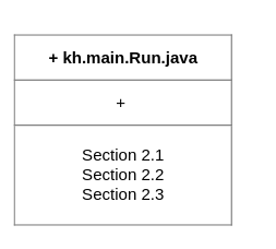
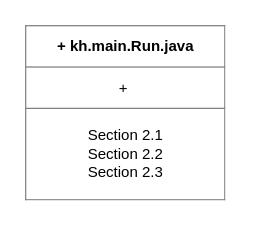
  <mxCell id="0" />
  <mxCell id="1" parent="0" />
- <mxCell id="2" value="&lt;table border=&quot;1&quot; width=&quot;100%&quot; cellpadding=&quot;4&quot; style=&quot;width: 100% ; height: 100% ; border-collapse: collapse&quot;&gt;&lt;tbody&gt;&lt;tr&gt;&lt;th align=&quot;center&quot;&gt;+ kh.main.Run.java&lt;/th&gt;&lt;/tr&gt;&lt;tr&gt;&lt;td align=&quot;center&quot;&gt;+&amp;nbsp;&lt;/td&gt;&lt;/tr&gt;&lt;tr&gt;&lt;td align=&quot;center&quot;&gt;Section 2.1&lt;br&gt;Section 2.2&lt;br&gt;Section 2.3&lt;/td&gt;&lt;/tr&gt;&lt;/tbody&gt;&lt;/table&gt;" style="text;html=1;strokeColor=none;fillColor=none;overflow=fill;" vertex="1" parent="1"><mxGeometry x="10" y="25" width="160" height="140" as="geometry" /></mxCell>
+ <mxCell id="2" value="&lt;table border=&quot;1&quot; width=&quot;100%&quot; cellpadding=&quot;4&quot; style=&quot;width: 100% ; height: 100% ; border-collapse: collapse&quot;&gt;&lt;tbody&gt;&lt;tr&gt;&lt;th align=&quot;center&quot;&gt;+ kh.main.Run.java&lt;/th&gt;&lt;/tr&gt;&lt;tr&gt;&lt;td align=&quot;center&quot;&gt;+&amp;nbsp;&lt;/td&gt;&lt;/tr&gt;&lt;tr&gt;&lt;td align=&quot;center&quot;&gt;Section 2.1&lt;br&gt;Section 2.2&lt;br&gt;Section 2.3&lt;/td&gt;&lt;/tr&gt;&lt;/tbody&gt;&lt;/table&gt;" style="text;html=1;strokeColor=none;fillColor=none;overflow=fill;" vertex="1" parent="1"><mxGeometry x="20" y="20" width="160" height="140" as="geometry" /></mxCell>
